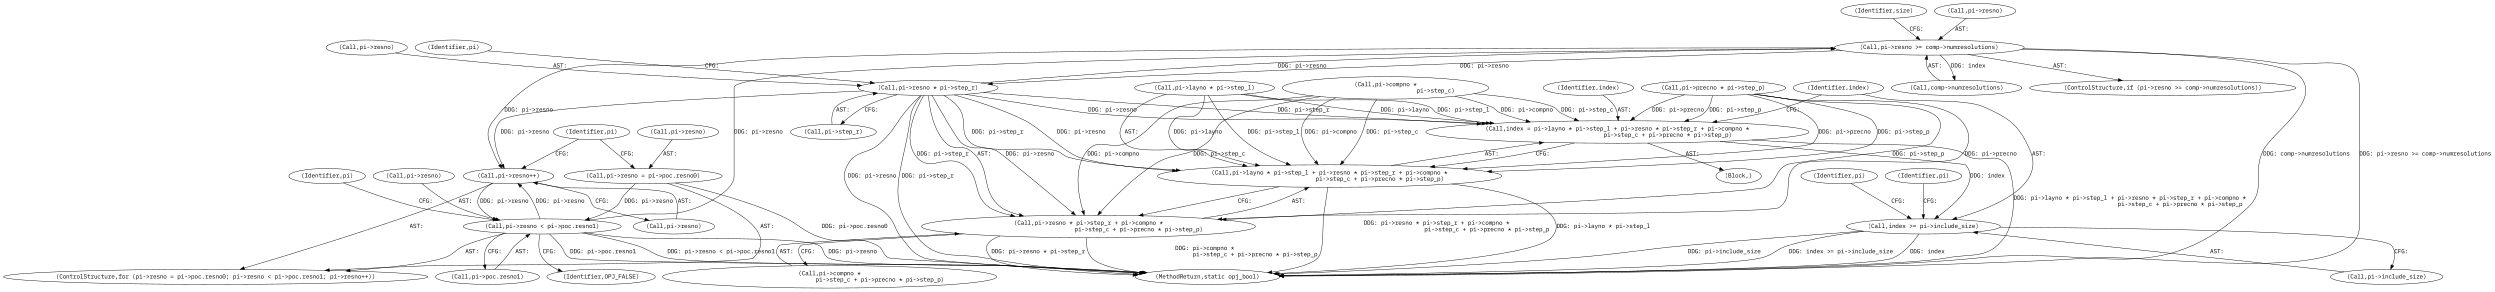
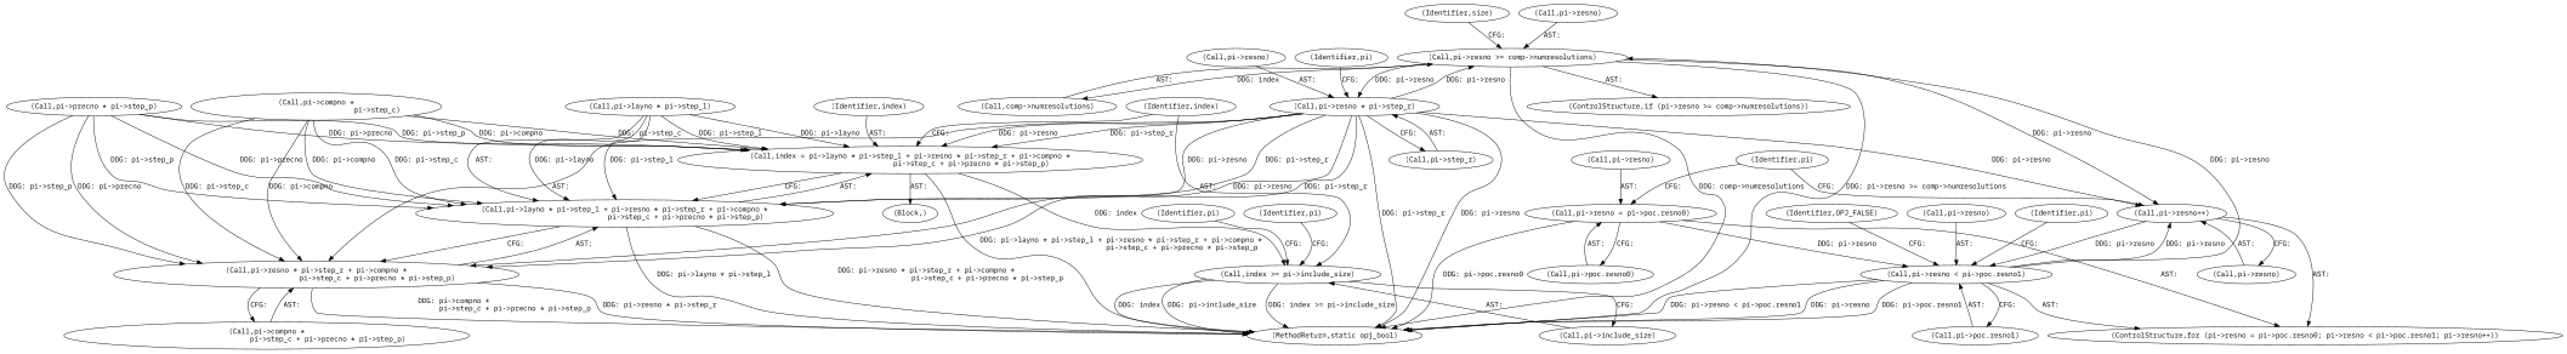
  digraph {
    fontname="IBM Plex Mono"
    node [fontname="IBM Plex Mono"]
    edge [fontname="IBM Plex Mono"]
    n1 [label="(Call,pi->resno >= comp->numresolutions)"]
    n2 [label="(Call,pi->resno * pi->step_r)"]
    n3 [label="(Call,pi->resno++)"]
    n4 [label="(Call,comp->numresolutions)"]
    n5 [label="(ControlStructure,if (pi->resno >= comp->numresolutions))"]
    n6 [label="(MethodReturn,static opj_bool)"]
    n7 [label="(Call,index = pi->layno * pi->step_l + pi->resno * pi->step_r + pi->compno *\n                             pi->step_c + pi->precno * pi->step_p)"]
    n8 [label="(Call,pi->layno * pi->step_l + pi->resno * pi->step_r + pi->compno *\n                             pi->step_c + pi->precno * pi->step_p)"]
    n9 [label="(Call,pi->resno * pi->step_r + pi->compno *\n                             pi->step_c + pi->precno * pi->step_p)"]
    n10 [label="(Call,pi->step_r)"]
    n11 [label="(Call,pi->resno < pi->poc.resno1)"]
    n12 [label="(ControlStructure,for (pi->resno = pi->poc.resno0; pi->resno < pi->poc.resno1; pi->resno++))"]
    n13 [label="(Call,pi->resno)"]
    n14 [label="(Call,index >= pi->include_size)"]
    n15 [label="(Block,)"]
    n16 [label="(Call,pi->compno *\n                             pi->step_c + pi->precno * pi->step_p)"]
    n17 [label="(Call,pi->poc.resno1)"]
    n18 [label="(Call,pi->resno = pi->poc.resno0)"]
+   n19 [label="(Call,pi->poc.resno0)"]
    n20 [label="(Call,pi->include_size)"]
    n21 [label="(Identifier,pi)"]
    n22 [label="(Identifier,index)"]
    n23 [label="(Identifier,pi)"]
    n24 [label="(Call,pi->precno * pi->step_p)"]
    n25 [label="(Call,pi->layno * pi->step_l)"]
    n26 [label="(Identifier,size)"]
    n27 [label="(Identifier,index)"]
    n28 [label="(Call,pi->resno)"]
    n29 [label="(Call,pi->resno)"]
    n30 [label="(Identifier,pi)"]
    n31 [label="(Identifier,pi)"]
    n32 [label="(Identifier,OPJ_FALSE)"]
    n33 [label="(Identifier,pi)"]
    n34 [label="(Call,pi->resno)"]
    n35 [label="(Call,pi->compno *\n                             pi->step_c)"]
    n36 [label="(Call,pi->resno)"]
    n1 -> n2 [label="DDG: pi->resno"]
    n1 -> n3 [label="DDG: pi->resno"]
    n1 -> n4 [label="DDG: index"]
    n1 -> n5 [label="AST: "]
    n1 -> n6 [label="DDG: comp->numresolutions"]
    n1 -> n6 [label="DDG: pi->resno >= comp->numresolutions"]
    n2 -> n1 [label="DDG: pi->resno"]
    n2 -> n3 [label="DDG: pi->resno"]
    n2 -> n6 [label="DDG: pi->step_r"]
    n2 -> n6 [label="DDG: pi->resno"]
    n2 -> n7 [label="DDG: pi->resno"]
    n2 -> n7 [label="DDG: pi->step_r"]
    n2 -> n8 [label="DDG: pi->resno"]
    n2 -> n8 [label="DDG: pi->step_r"]
    n2 -> n9 [label="AST: "]
    n2 -> n9 [label="DDG: pi->resno"]
    n2 -> n9 [label="DDG: pi->step_r"]
    n2 -> n10 [label="CFG: "]
    n3 -> n11 [label="DDG: pi->resno"]
    n3 -> n12 [label="AST: "]
    n3 -> n13 [label="CFG: "]
    n4 -> n1 [label="AST: "]
    n7 -> n6 [label="DDG: pi->layno * pi->step_l + pi->resno * pi->step_r + pi->compno *\n                             pi->step_c + pi->precno * pi->step_p"]
    n7 -> n8 [label="CFG: "]
    n7 -> n14 [label="DDG: index"]
    n7 -> n15 [label="AST: "]
    n8 -> n6 [label="DDG: pi->layno * pi->step_l"]
    n8 -> n6 [label="DDG: pi->resno * pi->step_r + pi->compno *\n                             pi->step_c + pi->precno * pi->step_p"]
    n8 -> n7 [label="AST: "]
    n8 -> n9 [label="CFG: "]
    n9 -> n6 [label="DDG: pi->compno *\n                             pi->step_c + pi->precno * pi->step_p"]
    n9 -> n6 [label="DDG: pi->resno * pi->step_r"]
    n9 -> n8 [label="AST: "]
    n9 -> n16 [label="CFG: "]
    n10 -> n2 [label="AST: "]
    n11 -> n1 [label="DDG: pi->resno"]
    n11 -> n3 [label="DDG: pi->resno"]
    n11 -> n6 [label="DDG: pi->poc.resno1"]
    n11 -> n6 [label="DDG: pi->resno < pi->poc.resno1"]
    n11 -> n6 [label="DDG: pi->resno"]
    n11 -> n12 [label="AST: "]
    n11 -> n17 [label="CFG: "]
    n13 -> n3 [label="AST: "]
    n14 -> n6 [label="DDG: pi->include_size"]
    n14 -> n6 [label="DDG: index >= pi->include_size"]
    n14 -> n6 [label="DDG: index"]
    n14 -> n20 [label="CFG: "]
    n16 -> n9 [label="AST: "]
    n17 -> n11 [label="AST: "]
    n18 -> n6 [label="DDG: pi->poc.resno0"]
    n18 -> n11 [label="DDG: pi->resno"]
    n18 -> n12 [label="AST: "]
+   n18 -> n19 [label="CFG: "]
+   n19 -> n18 [label="AST: "]
    n20 -> n14 [label="AST: "]
    n21 -> n11 [label="CFG: "]
    n22 -> n7 [label="CFG: "]
    n22 -> n14 [label="AST: "]
    n23 -> n14 [label="CFG: "]
    n24 -> n7 [label="DDG: pi->precno"]
    n24 -> n7 [label="DDG: pi->step_p"]
    n24 -> n8 [label="DDG: pi->precno"]
    n24 -> n8 [label="DDG: pi->step_p"]
    n24 -> n9 [label="DDG: pi->precno"]
    n24 -> n9 [label="DDG: pi->step_p"]
    n25 -> n7 [label="DDG: pi->layno"]
    n25 -> n7 [label="DDG: pi->step_l"]
    n25 -> n8 [label="AST: "]
    n25 -> n8 [label="DDG: pi->layno"]
    n25 -> n8 [label="DDG: pi->step_l"]
    n26 -> n1 [label="CFG: "]
    n27 -> n7 [label="AST: "]
    n28 -> n18 [label="AST: "]
    n29 -> n2 [label="AST: "]
    n30 -> n2 [label="CFG: "]
    n31 -> n14 [label="CFG: "]
-   n11 -> n32 [label="CFG: "]
+   n32 -> n11 [label="CFG: "]
    n33 -> n3 [label="CFG: "]
    n33 -> n18 [label="CFG: "]
    n34 -> n1 [label="AST: "]
    n35 -> n7 [label="DDG: pi->compno"]
    n35 -> n7 [label="DDG: pi->step_c"]
    n35 -> n8 [label="DDG: pi->compno"]
    n35 -> n8 [label="DDG: pi->step_c"]
    n35 -> n9 [label="DDG: pi->compno"]
    n35 -> n9 [label="DDG: pi->step_c"]
    n36 -> n11 [label="AST: "]
  }
